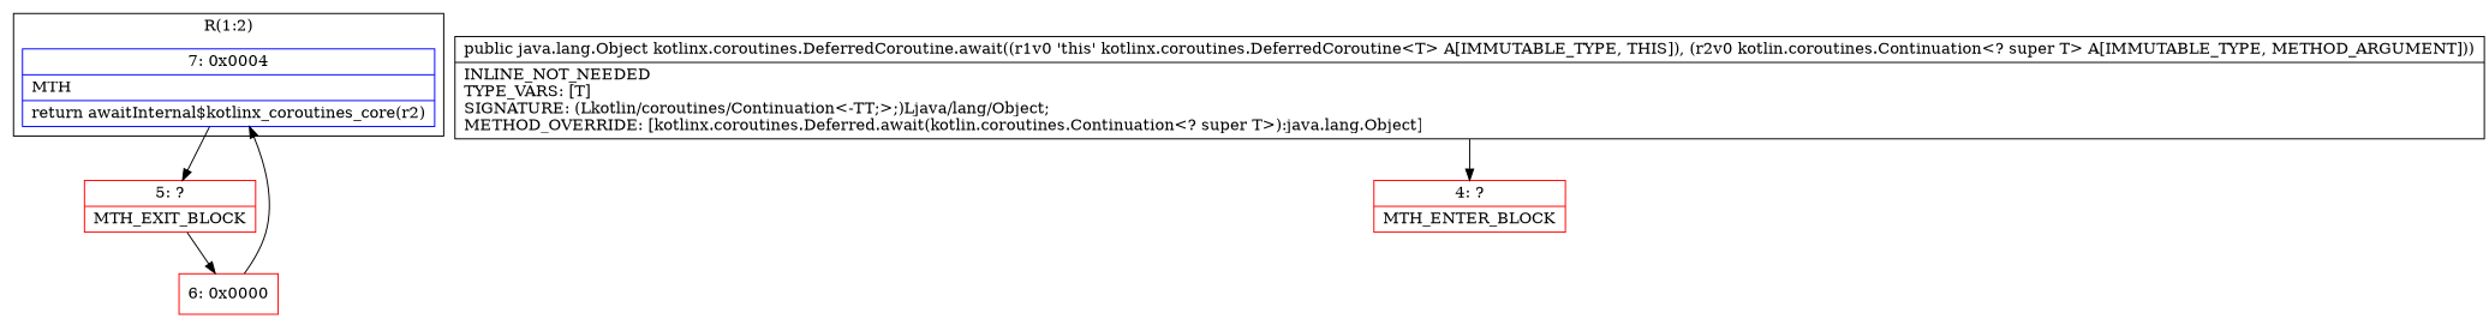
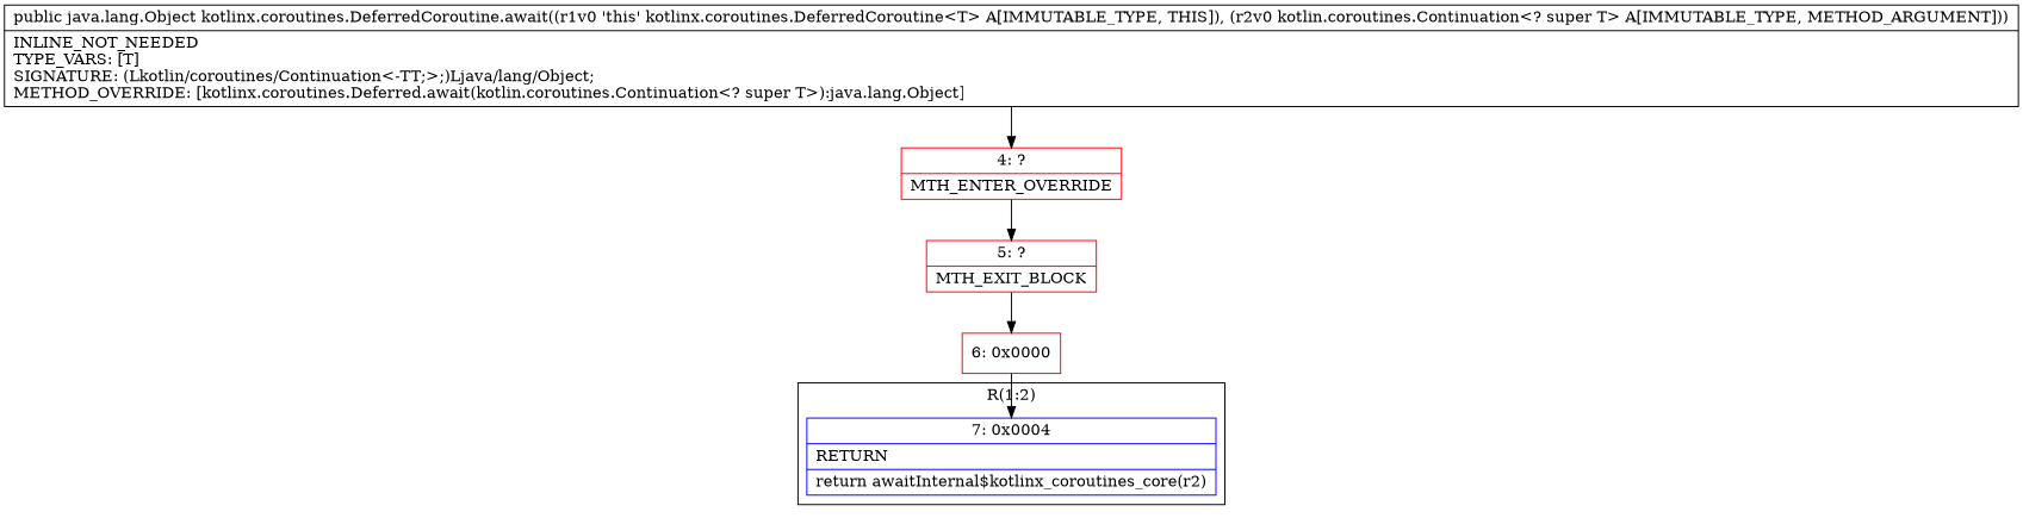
  digraph {
    node [color=red shape=record]
-   n1 [color=blue label="{7\:\ 0x0004|MTH\l|return awaitInternal$kotlinx_coroutines_core(r2)\l}"]
+   n1 [color=blue label="{7\:\ 0x0004|RETURN\l|return awaitInternal$kotlinx_coroutines_core(r2)\l}"]
    n2 [label="{5\:\ ?|MTH_EXIT_BLOCK\l}"]
    n3 [label="{6\:\ 0x0000}"]
-   n4 [label="{4\:\ ?|MTH_ENTER_BLOCK\l}"]
+   n4 [label="{4\:\ ?|MTH_ENTER_OVERRIDE\l}"]
    n5 [label="{public java.lang.Object kotlinx.coroutines.DeferredCoroutine.await((r1v0 'this' kotlinx.coroutines.DeferredCoroutine\<T\> A[IMMUTABLE_TYPE, THIS]), (r2v0 kotlin.coroutines.Continuation\<? super T\> A[IMMUTABLE_TYPE, METHOD_ARGUMENT]))  | INLINE_NOT_NEEDED\lTYPE_VARS: [T]\lSIGNATURE: (Lkotlin\/coroutines\/Continuation\<\-TT;\>;)Ljava\/lang\/Object;\lMETHOD_OVERRIDE: [kotlinx.coroutines.Deferred.await(kotlin.coroutines.Continuation\<? super T\>):java.lang.Object]\l}" color=""]
    subgraph cluster_1 {
      label="R(1:2)"
      n1
    }
-   n1 -> n2
+   n4 -> n2
    n2 -> n3
    n3 -> n1
    n5 -> n4
  }
